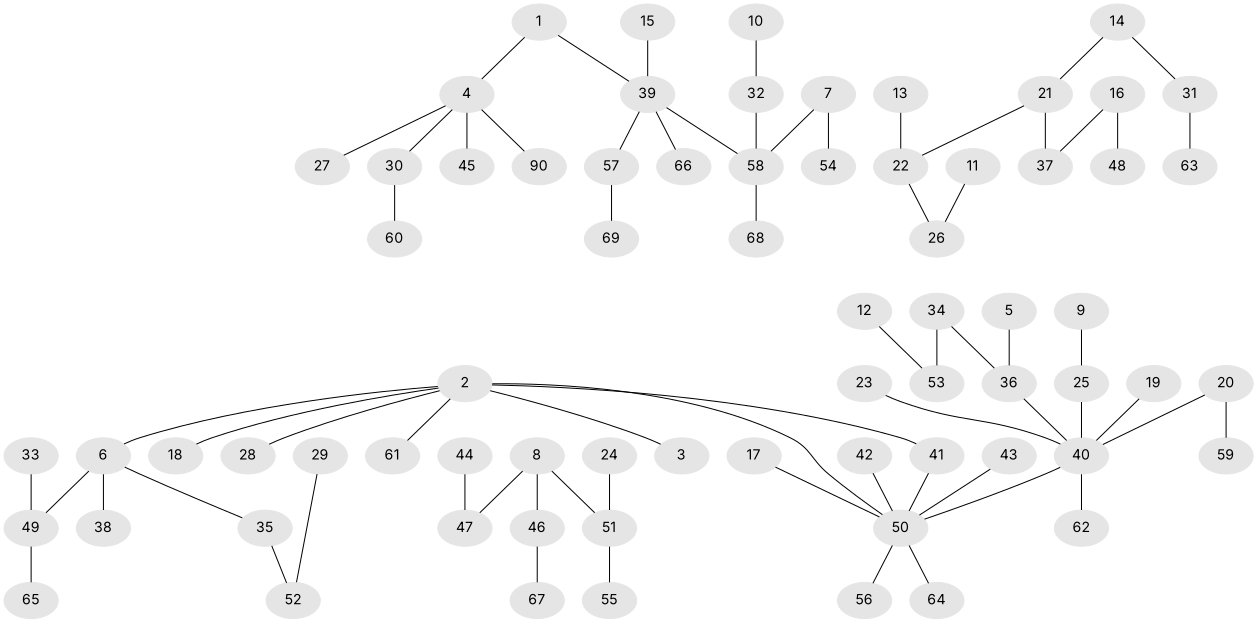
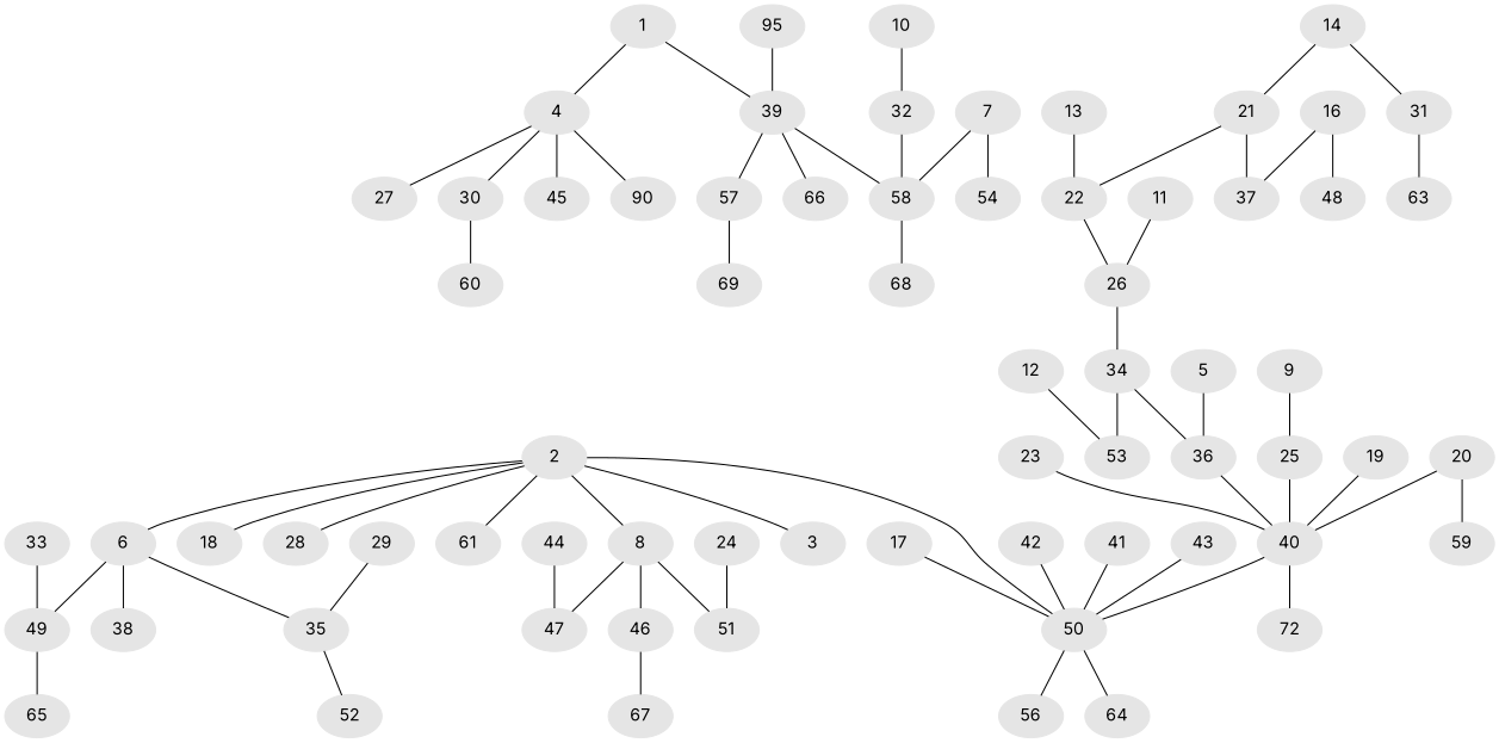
  graph {
    fontname=Inter
    node [color=gray90 fontname=Inter style=filled]
    edge [fontname=Inter weight=1.0]
    1
    4
    39
    27
    30
    45
    n7 [label=90]
    57
    58
    66
    2
    3
    6
    8
    18
    28
    50
    61
    35
    38
    49
    46
    47
    51
    56
    64
    69
    60
    5
    36
    40
    52
    65
    7
    54
    68
    67
-   55
    9
    25
    10
    32
    11
    26
    34
    12
    53
    13
    22
    14
    21
    31
    37
    63
-   15
+   15 [label=95]
    16
    48
    17
    19
-   62
+   62 [label=72]
    20
    59
    23
    24
    29
    33
    41
    42
    43
    44
    1 -- 4
    1 -- 39
    4 -- 27
    4 -- 30
    4 -- 45
    4 -- n7
    39 -- 57
    39 -- 58
    39 -- 66
    30 -- 60
    57 -- 69
    58 -- 68
    2 -- 3
    2 -- 6
-   2 -- 41
+   2 -- 8
    2 -- 18
    2 -- 28
    2 -- 50
    2 -- 61
    6 -- 35
    6 -- 38
    6 -- 49
    8 -- 46
    8 -- 47
    8 -- 51
    50 -- 56
    50 -- 64
    35 -- 52
    49 -- 65
    46 -- 67
-   51 -- 55
    5 -- 36
    36 -- 40
    40 -- 50
    40 -- 62
    7 -- 58
    7 -- 54
    9 -- 25
    25 -- 40
    10 -- 32
    32 -- 58
    11 -- 26
+   26 -- 34
    34 -- 36
    34 -- 53
    12 -- 53
    13 -- 22
    22 -- 26
    14 -- 21
    14 -- 31
    21 -- 22
    21 -- 37
    31 -- 63
    15 -- 39
    16 -- 37
    16 -- 48
    17 -- 50
    19 -- 40
    20 -- 40
    20 -- 59
    23 -- 40
    24 -- 51
-   29 -- 52
+   29 -- 35
    33 -- 49
    41 -- 50
    42 -- 50
    43 -- 50
    44 -- 47
  }
